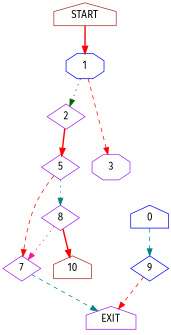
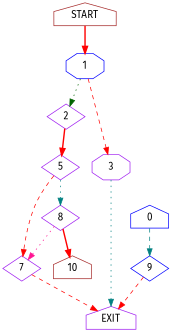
  digraph {
    fontname="Fira Sans"
    node [color=purple fontname="Fira Sans" shape=diamond]
    edge [color=red fontname="Fira Sans" style=dashed]
    n1 [color=brown label=START shape=house]
    1 [color=blue shape=octagon]
    2
    3 [shape=octagon]
    n5 [label=EXIT shape=house]
    5
    7
    8
    n9 [color=blue label=0 shape=house]
    9 [color=blue]
    10 [color=brown shape=house]
    n1 -> 1 [style=bold]
    1 -> 2 [color=darkgreen style=dotted]
    1 -> 3
    2 -> 5 [style=bold]
+   3 -> n5 [color=teal style=dotted]
    5 -> 7
    5 -> 8 [color=teal style=dotted]
-   7 -> n5 [color=teal]
+   7 -> n5
    8 -> 7 [color=deeppink style=dotted]
    8 -> 10 [style=bold]
    n9 -> 9 [color=teal]
    9 -> n5
  }
